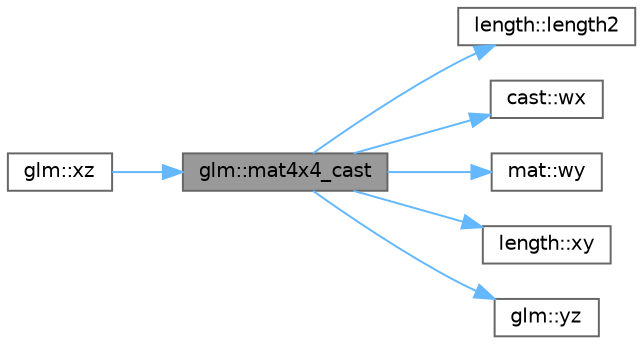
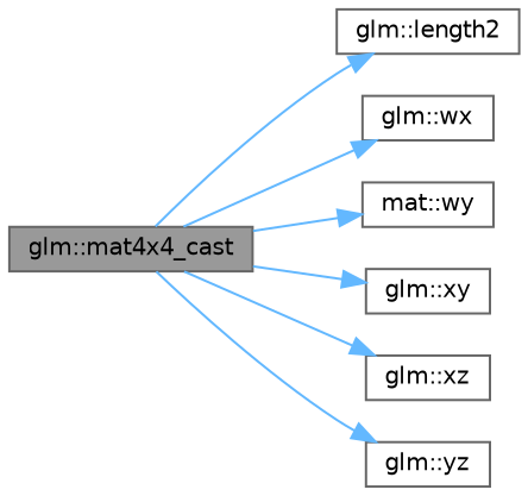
  digraph {
    rankdir=LR
    node [color=grey40 fillcolor=white fontname=Helvetica fontsize=10 shape=box style=filled]
    edge [color=steelblue1 fontname=Helvetica fontsize=10 labelfontname=Helvetica labelfontsize=10 style=solid]
    n1 [color=gray40 fillcolor=grey60 fontcolor=black height=0.2 label="glm::mat4x4_cast" width=0.4]
-   n2 [height=0.2 label="length::length2" width=0.4]
-   n3 [height=0.2 label="cast::wx" width=0.4]
+   n2 [height=0.2 label="glm::length2" width=0.4]
+   n3 [height=0.2 label="glm::wx" width=0.4]
    n4 [height=0.2 label="mat::wy" width=0.4]
-   n5 [height=0.2 label="length::xy" width=0.4]
+   n5 [height=0.2 label="glm::xy" width=0.4]
    n6 [height=0.2 label="glm::xz" width=0.4]
    n7 [height=0.2 label="glm::yz" width=0.4]
    n1 -> n2
    n1 -> n3
    n1 -> n4
    n1 -> n5
-   n6 -> n1
+   n1 -> n6
    n1 -> n7
  }
